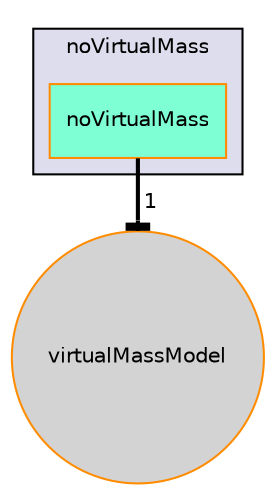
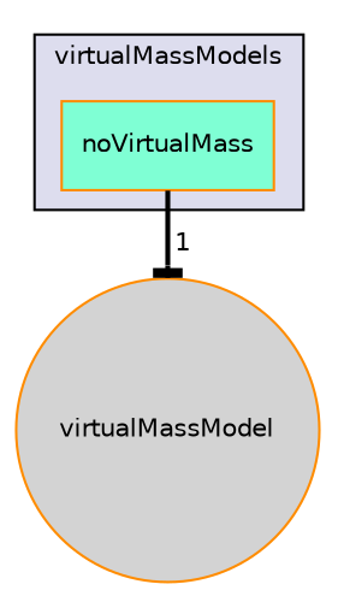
  digraph {
    compound=true
    node [fontname=Helvetica fontsize=10 style=filled color=darkorange]
    n1 [fillcolor=aquamarine label=noVirtualMass pencolor=black shape=box]
    n2 [label=virtualMassModel shape=circle fillcolor=lightgrey]
    subgraph cluster_1 {
      bgcolor="#ddddee"
      fontname=Helvetica
      fontsize=10
-     label=noVirtualMass
+     label=virtualMassModels
      pencolor=black
      n1
    }
    n1 -> n2 [headlabel=1 labeldistance=1.5 labelfontname=Helvetica labelfontsize=10 color=black style=bold arrowhead=tee]
  }
